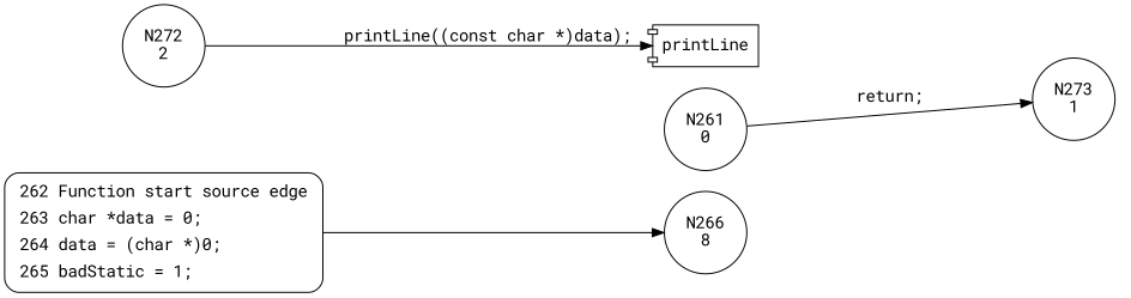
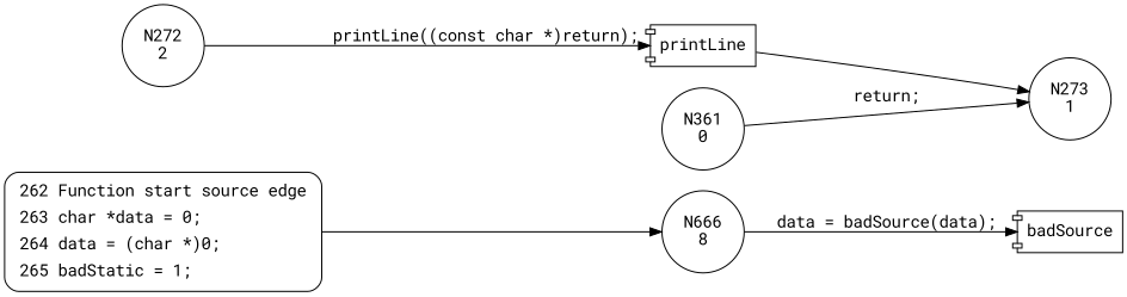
  digraph {
    fontname="Roboto Mono"
    rankdir=LR
    node [fontname="Roboto Mono" shape=circle]
    edge [fontname="Roboto Mono"]
-   n1 [label="N266\n8"]
+   n1 [label="N666\n8"]
+   n2 [label=badSource shape=component]
    n3 [label="N272\n2"]
    n4 [label=printLine shape=component]
    n5 [label="N273\n1"]
-   n6 [label="N261\n0"]
+   n6 [label="N361\n0"]
    n7 [fillcolor=white label=<<table border="0" cellborder="0" cellpadding="3" bgcolor="white"><tr><td align="right">262</td><td align="left">Function start source edge</td></tr><tr><td align="right">263</td><td align="left">char *data = 0;</td></tr><tr><td align="right">264</td><td align="left">data = (char *)0;</td></tr><tr><td align="right">265</td><td align="left">badStatic = 1;</td></tr></table>> penwidth=1 shape=Mrecord style="filled,bold"]
-   n3 -> n4 [label="printLine((const char *)data);"]
+   n1 -> n2 [label="data = badSource(data);"]
+   n3 -> n4 [label="printLine((const char *)return);"]
+   n4 -> n5
    n6 -> n5 [label="return;"]
    n7 -> n1
  }
